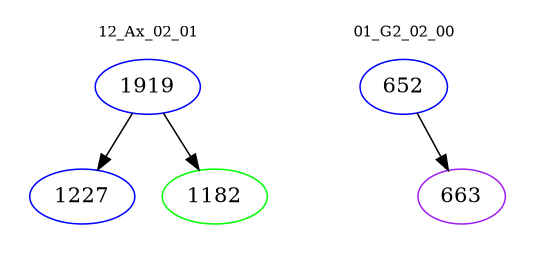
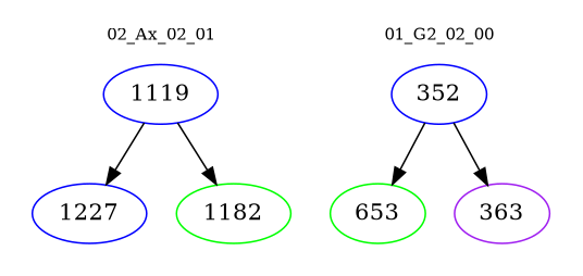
  digraph {
    node [color=blue]
    edge [color=black]
-   n1 [label=1919]
+   n1 [label=1119]
    n2 [label=1227]
    n3 [color=green label=1182]
-   n4 [label=652]
-   n6 [color=purple label=663]
+   n4 [label=352]
+   n5 [color=green label=653]
+   n6 [color=purple label=363]
    subgraph cluster_1 {
      color=white
      fontsize=10
-     label="12_Ax_02_01"
+     label="02_Ax_02_01"
      n1
      n2
      n3
    }
    subgraph cluster_2 {
      color=white
      fontsize=10
      label="01_G2_02_00"
      n4
+     n5
      n6
    }
    n1 -> n2
    n1 -> n3
+   n4 -> n5
    n4 -> n6
  }
